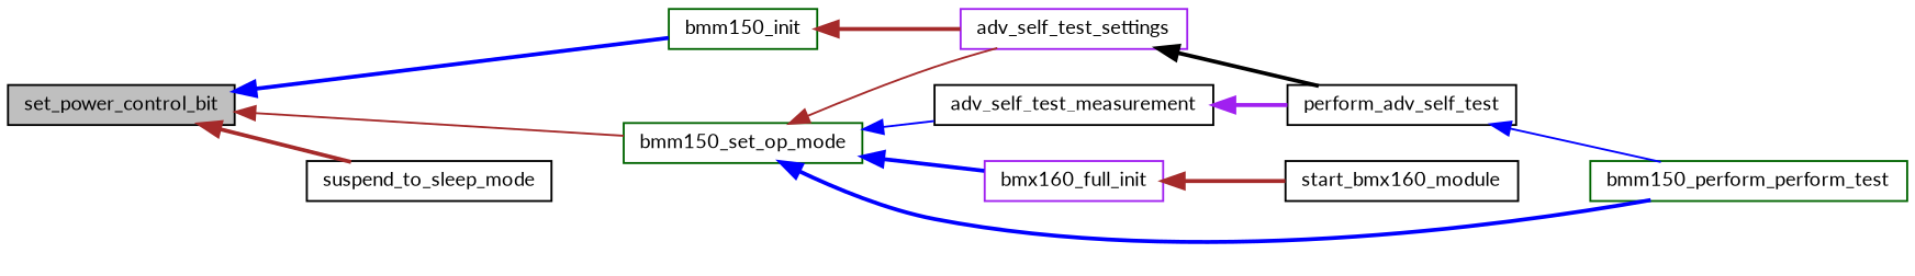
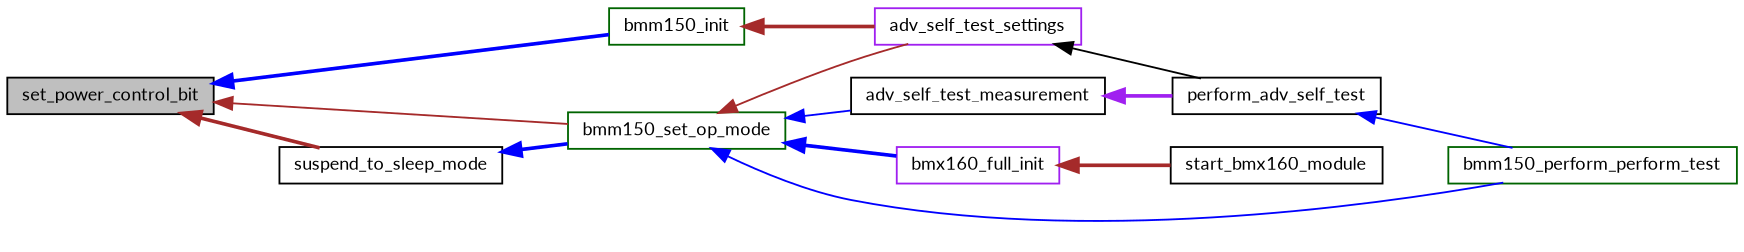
  digraph {
    fontname=Lato
    rankdir=LR
    node [color=black fillcolor=white fontname=Lato fontsize=10 shape=record style=filled]
    edge [color=blue dir=back fontname=Lato fontsize=10 labelfontname=Helvetica labelfontsize=10 style=bold]
    n1 [fillcolor=grey75 fontcolor=black height=0.2 label=set_power_control_bit width=0.4]
    n2 [color=darkgreen height=0.2 label=bmm150_init width=0.4]
    n3 [color=darkgreen height=0.2 label=bmm150_set_op_mode width=0.4]
    n4 [height=0.2 label=suspend_to_sleep_mode width=0.4]
    n5 [color=purple height=0.2 label=adv_self_test_settings width=0.4]
    n6 [color=purple height=0.2 label=bmx160_full_init width=0.4]
    n7 [color=darkgreen height=0.2 label=bmm150_perform_perform_test width=0.4]
    n8 [height=0.2 label=adv_self_test_measurement width=0.4]
    n9 [height=0.2 label=start_bmx160_module width=0.4]
    n10 [height=0.2 label=perform_adv_self_test width=0.4]
    n1 -> n2
    n1 -> n3 [color=brown style=solid]
    n1 -> n4 [color=brown]
    n2 -> n5 [color=brown]
    n3 -> n5 [color=brown style=solid]
    n3 -> n6
-   n3 -> n7
+   n3 -> n7 [style=solid]
    n3 -> n8 [style=solid]
-   n5 -> n10 [color=black]
+   n4 -> n3
+   n5 -> n10 [color=black style=solid]
    n6 -> n9 [color=brown]
    n8 -> n10 [color=purple]
    n10 -> n7 [style=solid]
  }
